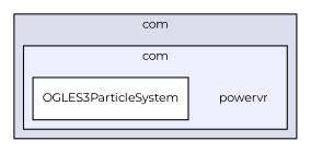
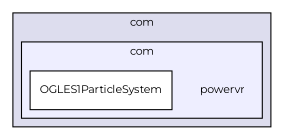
  digraph {
    compound=true
    fontname=Montserrat
    node [fontname=Montserrat fontsize=10]
    n1 [label=powervr shape=plaintext]
-   n2 [color=black fillcolor=white label=OGLES3ParticleSystem shape=box style=filled]
+   n2 [color=black fillcolor=white label=OGLES1ParticleSystem shape=box style=filled]
    subgraph cluster_1 {
      bgcolor="#ddddee"
      fontsize=10
      label=com
      pencolor=black
      subgraph cluster_2 {
        bgcolor="#eeeeff"
        fontsize=10
        pencolor=black
        n1
        n2
      }
    }
  }
